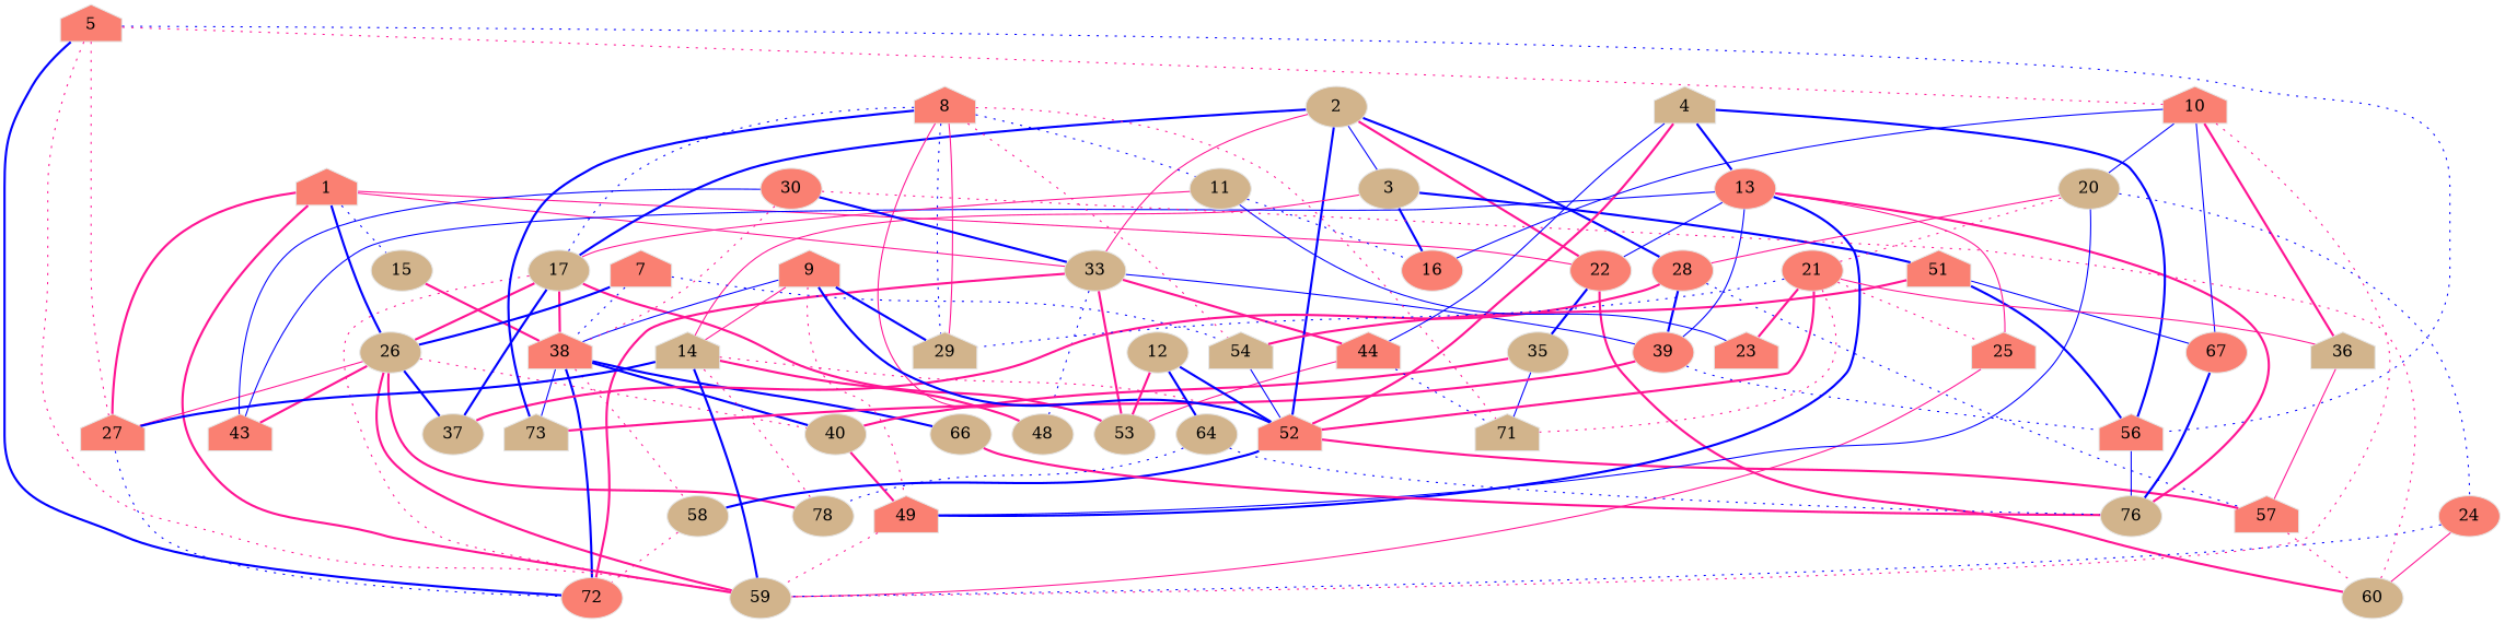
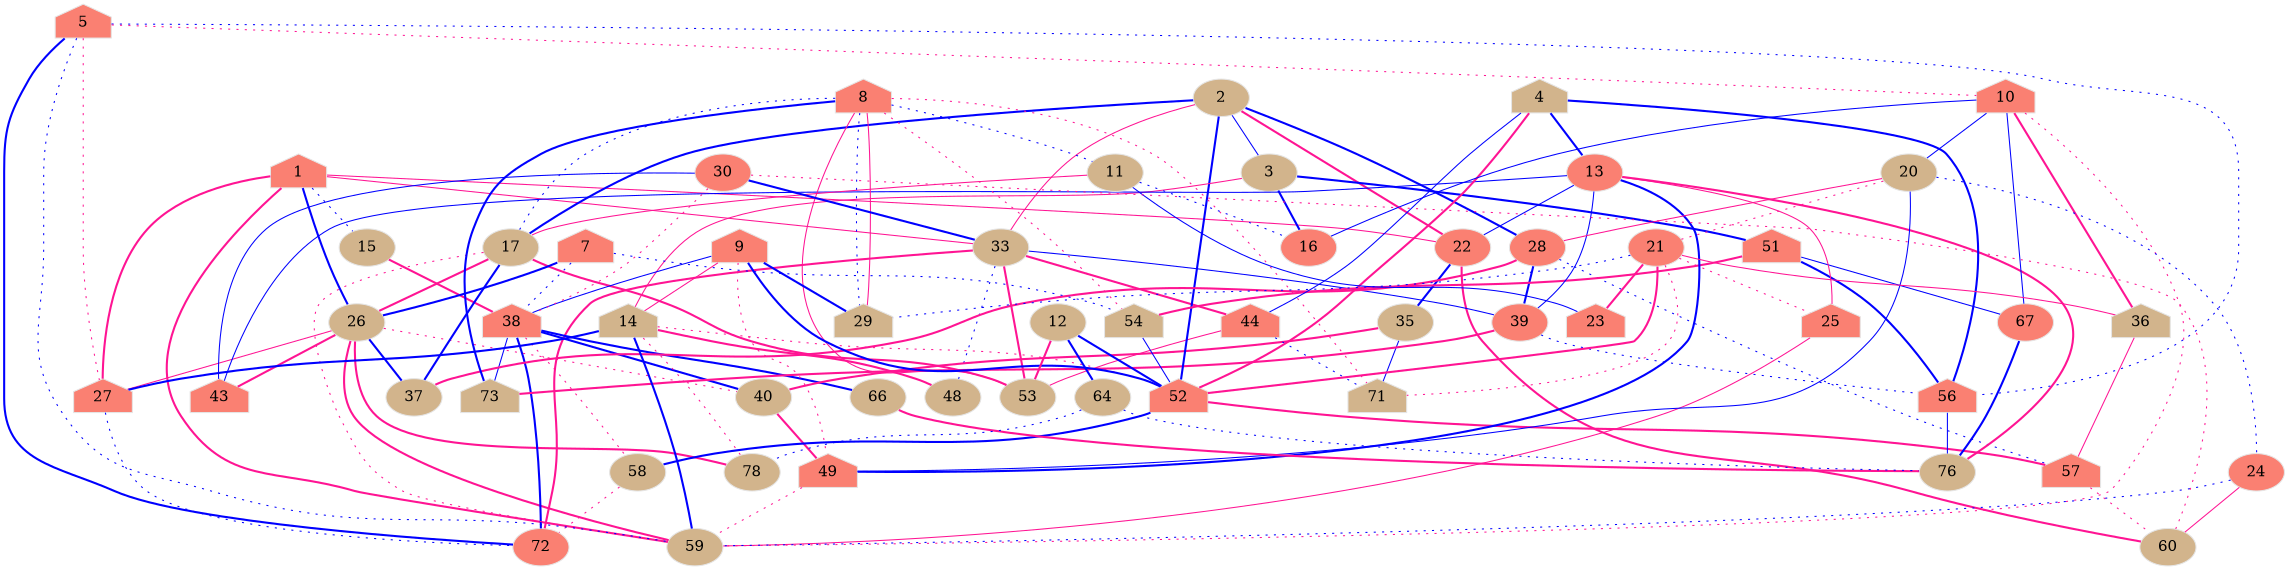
  graph {
    node [color=gray90 fillcolor=tan shape=ellipse style=filled]
    edge [color=blue style=bold]
    1 [fillcolor=salmon shape=house super="+19"]
    15
    22 [fillcolor=salmon super="+47"]
    26 [super="+32"]
    27 [fillcolor=salmon shape=house super="+34"]
    33 [super="+50"]
    59
    38 [fillcolor=salmon shape=house super="+46"]
    35
    60
    43 [fillcolor=salmon shape=house]
    78
    37
    40 [super="+63"]
    72 [fillcolor=salmon]
    44 [fillcolor=salmon shape=house super="+79"]
    39 [fillcolor=salmon super="+80"]
    53
    48
    2 [super="+70"]
    3
    17 [super="+18"]
    28 [fillcolor=salmon super="+69"]
    52 [fillcolor=salmon shape=house super="+74"]
    14 [shape=house super="+31"]
    16 [fillcolor=salmon]
    51 [fillcolor=salmon shape=house]
    57 [fillcolor=salmon shape=house super="+61"]
    58
    56 [fillcolor=salmon shape=house]
    54 [shape=house super="+55"]
    67 [fillcolor=salmon]
    13 [fillcolor=salmon super="+41"]
    49 [fillcolor=salmon shape=house]
    25 [fillcolor=salmon shape=house super="+68"]
    76
    4 [shape=house]
    71 [shape=house]
    5 [fillcolor=salmon shape=house super="+6"]
    10 [fillcolor=salmon shape=house super="+77"]
    20
    36 [shape=house]
    7 [fillcolor=salmon shape=house]
    73 [shape=house]
    66
    8 [fillcolor=salmon shape=house super="+42"]
    11
    29 [shape=house]
    23 [fillcolor=salmon shape=house]
    9 [fillcolor=salmon shape=house super="+62"]
    21 [fillcolor=salmon super="+75"]
    24 [fillcolor=salmon]
    12
    64
    30 [fillcolor=salmon super="+45"]
    1 -- 15 [style=dotted]
    1 -- 22 [color=deeppink style=solid]
    1 -- 26
    1 -- 27 [color=deeppink]
    1 -- 33 [color=deeppink style=solid]
    1 -- 59 [color=deeppink]
    15 -- 38 [color=deeppink]
    22 -- 35
    22 -- 60 [color=deeppink]
    26 -- 27 [color=deeppink style=solid weight=2]
    26 -- 59 [color=deeppink]
    26 -- 43 [color=deeppink]
    26 -- 78 [color=deeppink]
    26 -- 37
    26 -- 40 [color=deeppink style=dotted]
    27 -- 72 [style=dotted]
    33 -- 72 [color=deeppink]
    33 -- 44 [color=deeppink]
    33 -- 39 [style=solid weight=2]
    33 -- 53 [color=deeppink]
    33 -- 48 [style=dotted]
    38 -- 40
    38 -- 72
    38 -- 58 [color=deeppink style=dotted]
    38 -- 73 [style=solid]
    38 -- 66
    35 -- 40 [color=deeppink]
    35 -- 71 [style=solid]
    40 -- 49 [color=deeppink]
    44 -- 53 [color=deeppink style=solid]
    44 -- 71 [style=dotted]
    39 -- 56 [style=dotted]
    39 -- 73 [color=deeppink]
    2 -- 22 [color=deeppink]
    2 -- 33 [color=deeppink style=solid]
    2 -- 3 [style=solid]
    2 -- 17
    2 -- 28
    2 -- 52
    3 -- 14 [color=deeppink style=solid]
    3 -- 16
    3 -- 51
    17 -- 26 [color=deeppink]
    17 -- 59 [color=deeppink style=dotted]
-   17 -- 38 [color=deeppink]
    17 -- 37
    17 -- 53 [color=deeppink]
    28 -- 37 [color=deeppink]
    28 -- 39
    28 -- 57 [style=dotted]
    52 -- 57 [color=deeppink]
    52 -- 58
    14 -- 27
    14 -- 59
    14 -- 78 [color=deeppink style=dotted]
    14 -- 48 [color=deeppink]
    14 -- 52 [color=deeppink style=dotted]
    51 -- 56
    51 -- 54 [color=deeppink weight=2]
    51 -- 67 [style=solid]
    57 -- 60 [color=deeppink style=dotted]
    58 -- 72 [color=deeppink style=dotted]
    56 -- 76 [style=solid]
    54 -- 52 [style=solid]
    67 -- 76
    13 -- 22 [style=solid]
    13 -- 43 [style=solid]
    13 -- 39 [style=solid]
    13 -- 49
    13 -- 25 [color=deeppink style=solid]
    13 -- 76 [color=deeppink]
    49 -- 59 [color=deeppink style=dotted]
    25 -- 59 [color=deeppink style=solid]
    4 -- 44 [style=solid]
    4 -- 52 [color=deeppink]
    4 -- 56
    4 -- 13
    5 -- 27 [color=deeppink style=dotted]
-   5 -- 59 [color=deeppink style=dotted]
+   5 -- 59 [style=dotted]
    5 -- 72
    5 -- 56 [style=dotted]
    5 -- 10 [color=deeppink style=dotted]
    10 -- 59 [color=deeppink style=dotted]
    10 -- 16 [style=solid]
    10 -- 67 [style=solid]
    10 -- 20 [style=solid]
    10 -- 36 [color=deeppink]
    20 -- 28 [color=deeppink style=solid]
    20 -- 49 [style=solid]
    20 -- 21 [color=deeppink style=dotted]
    20 -- 24 [style=dotted]
    36 -- 57 [color=deeppink style=solid]
    7 -- 26
    7 -- 38 [style=dotted]
    7 -- 54 [style=dotted]
    66 -- 76 [color=deeppink]
    8 -- 53 [color=deeppink style=solid]
    8 -- 17 [style=dotted]
    8 -- 54 [color=deeppink style=dotted]
    8 -- 71 [color=deeppink style=dotted]
    8 -- 73
    8 -- 11 [style=dotted]
    8 -- 29 [style=dotted]
    8 -- 29 [color=deeppink style=solid]
    11 -- 17 [color=deeppink style=solid]
    11 -- 16 [style=dotted]
    11 -- 23 [style=solid]
    9 -- 38 [style=solid]
    9 -- 52
    9 -- 14 [color=deeppink style=solid]
    9 -- 49 [color=deeppink style=dotted]
    9 -- 29
    21 -- 52 [color=deeppink]
    21 -- 25 [color=deeppink style=dotted]
    21 -- 71 [color=deeppink style=dotted]
    21 -- 36 [color=deeppink style=solid]
    21 -- 29 [style=dotted]
    21 -- 23 [color=deeppink]
    24 -- 59 [style=dotted]
    24 -- 60 [color=deeppink style=solid]
    12 -- 53 [color=deeppink]
    12 -- 52
    12 -- 64
    64 -- 78 [style=dotted]
    64 -- 76 [style=dotted]
    30 -- 33
    30 -- 38 [color=deeppink style=dotted]
    30 -- 60 [color=deeppink style=dotted]
    30 -- 43 [style=solid]
  }
